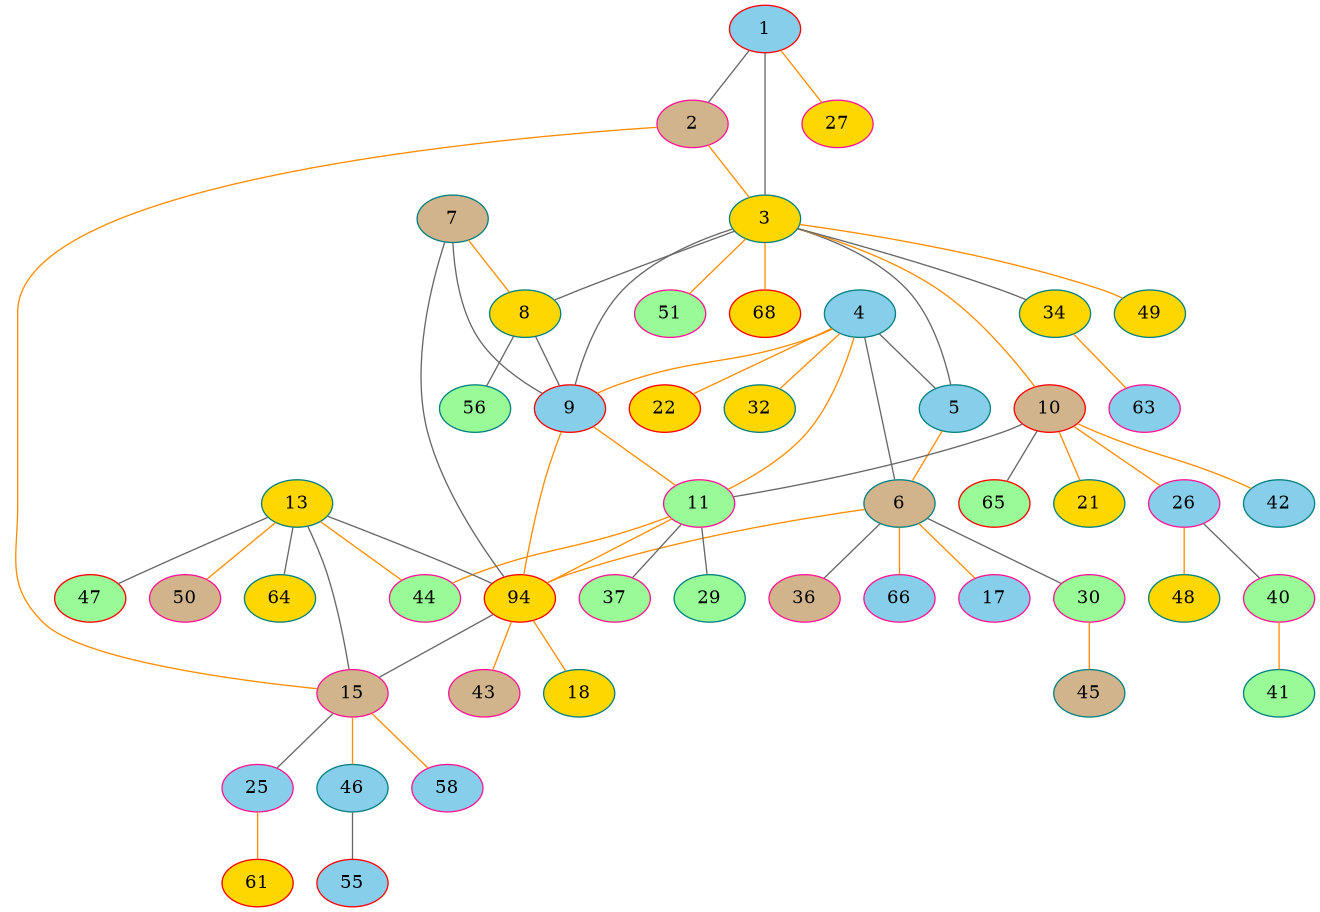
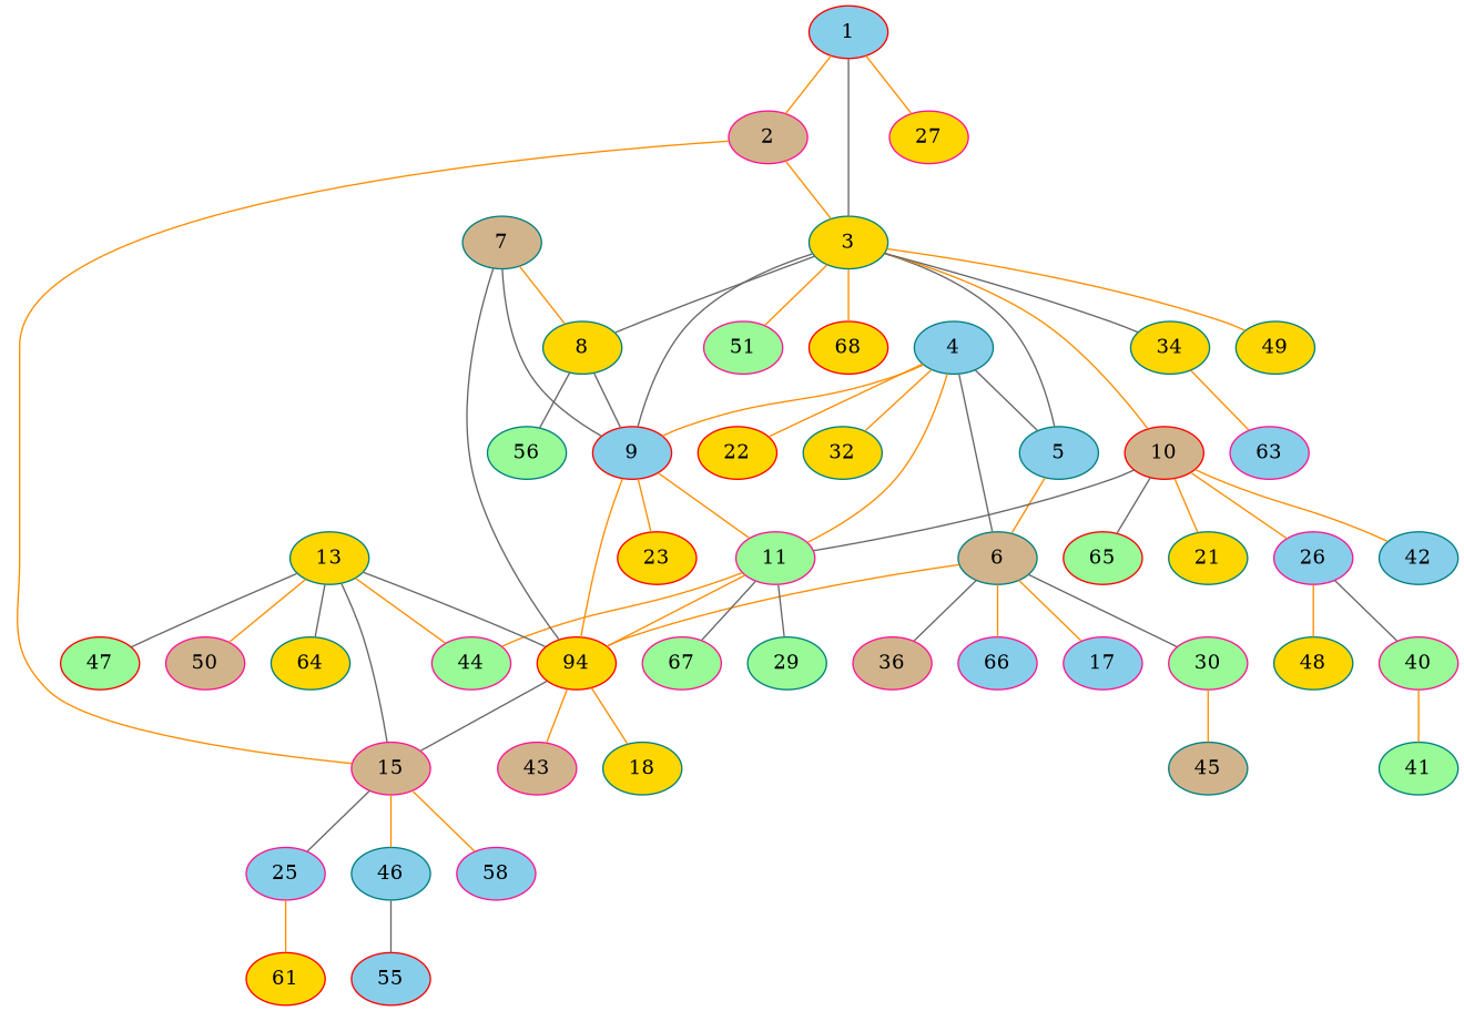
  graph {
    node [color=teal fillcolor=gold style=filled]
    edge [color=darkorange]
    2 [color=deeppink fillcolor=tan super="+67"]
    3 [super="+16"]
    15 [color=deeppink fillcolor=tan super="+57"]
    1 [color=red fillcolor=skyblue]
    27 [color=deeppink]
    5 [fillcolor=skyblue super="+59"]
    8 [super="+60"]
    9 [color=red fillcolor=skyblue super="+52"]
    10 [color=red fillcolor=tan super="+20"]
    34
    49
    51 [color=deeppink fillcolor=palegreen]
    68 [color=red]
    25 [color=deeppink fillcolor=skyblue]
    46 [fillcolor=skyblue super="+62"]
    58 [color=deeppink fillcolor=skyblue]
    6 [fillcolor=tan super="+53"]
    56 [fillcolor=palegreen]
    11 [color=deeppink fillcolor=palegreen super="+12"]
    n20 [color=red label=94 super="+24"]
+   23 [color=red super="+39"]
    21
    26 [color=deeppink fillcolor=skyblue super="+31"]
    42 [fillcolor=skyblue]
    65 [color=red fillcolor=palegreen]
    63 [color=deeppink fillcolor=skyblue]
    4 [fillcolor=skyblue super="+28"]
    22 [color=red]
    32
    17 [color=deeppink fillcolor=skyblue]
    30 [color=deeppink fillcolor=palegreen super="+38"]
    36 [color=deeppink fillcolor=tan]
    66 [color=deeppink fillcolor=skyblue]
    29 [fillcolor=palegreen]
-   37 [color=deeppink fillcolor=palegreen super="+54"]
+   37 [color=deeppink fillcolor=palegreen super="+54" label=67]
    44 [color=deeppink fillcolor=palegreen]
    18
    43 [color=deeppink fillcolor=tan]
    45 [fillcolor=tan]
    7 [fillcolor=tan super="+19"]
    40 [color=deeppink fillcolor=palegreen]
    48
    13 [super="+35"]
    47 [color=red fillcolor=palegreen]
    50 [color=deeppink fillcolor=tan]
    64
    61 [color=red]
    55 [color=red fillcolor=skyblue]
    41 [fillcolor=palegreen]
    2 -- 3
    2 -- 15
    3 -- 5 [color=gray40]
    3 -- 8 [color=gray40]
    3 -- 9 [color=gray40]
    3 -- 10
    3 -- 34 [color=gray40]
    3 -- 49
    3 -- 51
    3 -- 68
    15 -- 25 [color=gray40]
    15 -- 46
    15 -- 58
-   1 -- 2 [color=gray40]
+   1 -- 2
    1 -- 3 [color=gray40]
    1 -- 27
    5 -- 6
    8 -- 9 [color=gray40]
    8 -- 56 [color=gray40]
    9 -- 11
    9 -- n20
+   9 -- 23
    10 -- 11 [color=gray40 weight=2]
    10 -- 21
    10 -- 26
    10 -- 42
    10 -- 65 [color=gray40]
    34 -- 63
    25 -- 61
    46 -- 55 [color=gray40]
    6 -- n20
    6 -- 17
    6 -- 30 [color=gray40]
    6 -- 36 [color=gray40]
    6 -- 66
    11 -- n20
    11 -- 29 [color=gray40]
    11 -- 37 [color=gray40]
    11 -- 44
    n20 -- 15 [color=gray40]
    n20 -- 18
    n20 -- 43
    26 -- 40 [color=gray40]
    26 -- 48
    4 -- 5 [color=gray40]
    4 -- 9
    4 -- 6 [color=gray40]
    4 -- 11
    4 -- 22
    4 -- 32
    30 -- 45
    7 -- 8
    7 -- 9 [color=gray40]
    7 -- n20 [color=gray40]
    40 -- 41
    13 -- 15 [color=gray40]
    13 -- n20 [color=gray40]
    13 -- 44
    13 -- 47 [color=gray40]
    13 -- 50
    13 -- 64 [color=gray40]
  }
